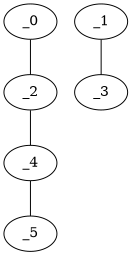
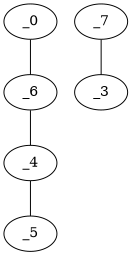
  graph {
    _0 [x=0.795179 y=2.78705]
-   _2 [x=0.67691 y=0.55023]
+   _2 [x=0.67691 y=0.55023 label=_6]
    _4 [x=1.91 y=0.63]
-   _1 [x=1.91346 y=2.78515]
+   _1 [x=1.91346 y=2.78515 label=_7]
    _3 [x=0.471363 y=1.83063]
    _5 [x=2.72757 y=0.898293]
    _0 -- _2
    _2 -- _4
    _4 -- _5
    _1 -- _3
  }
